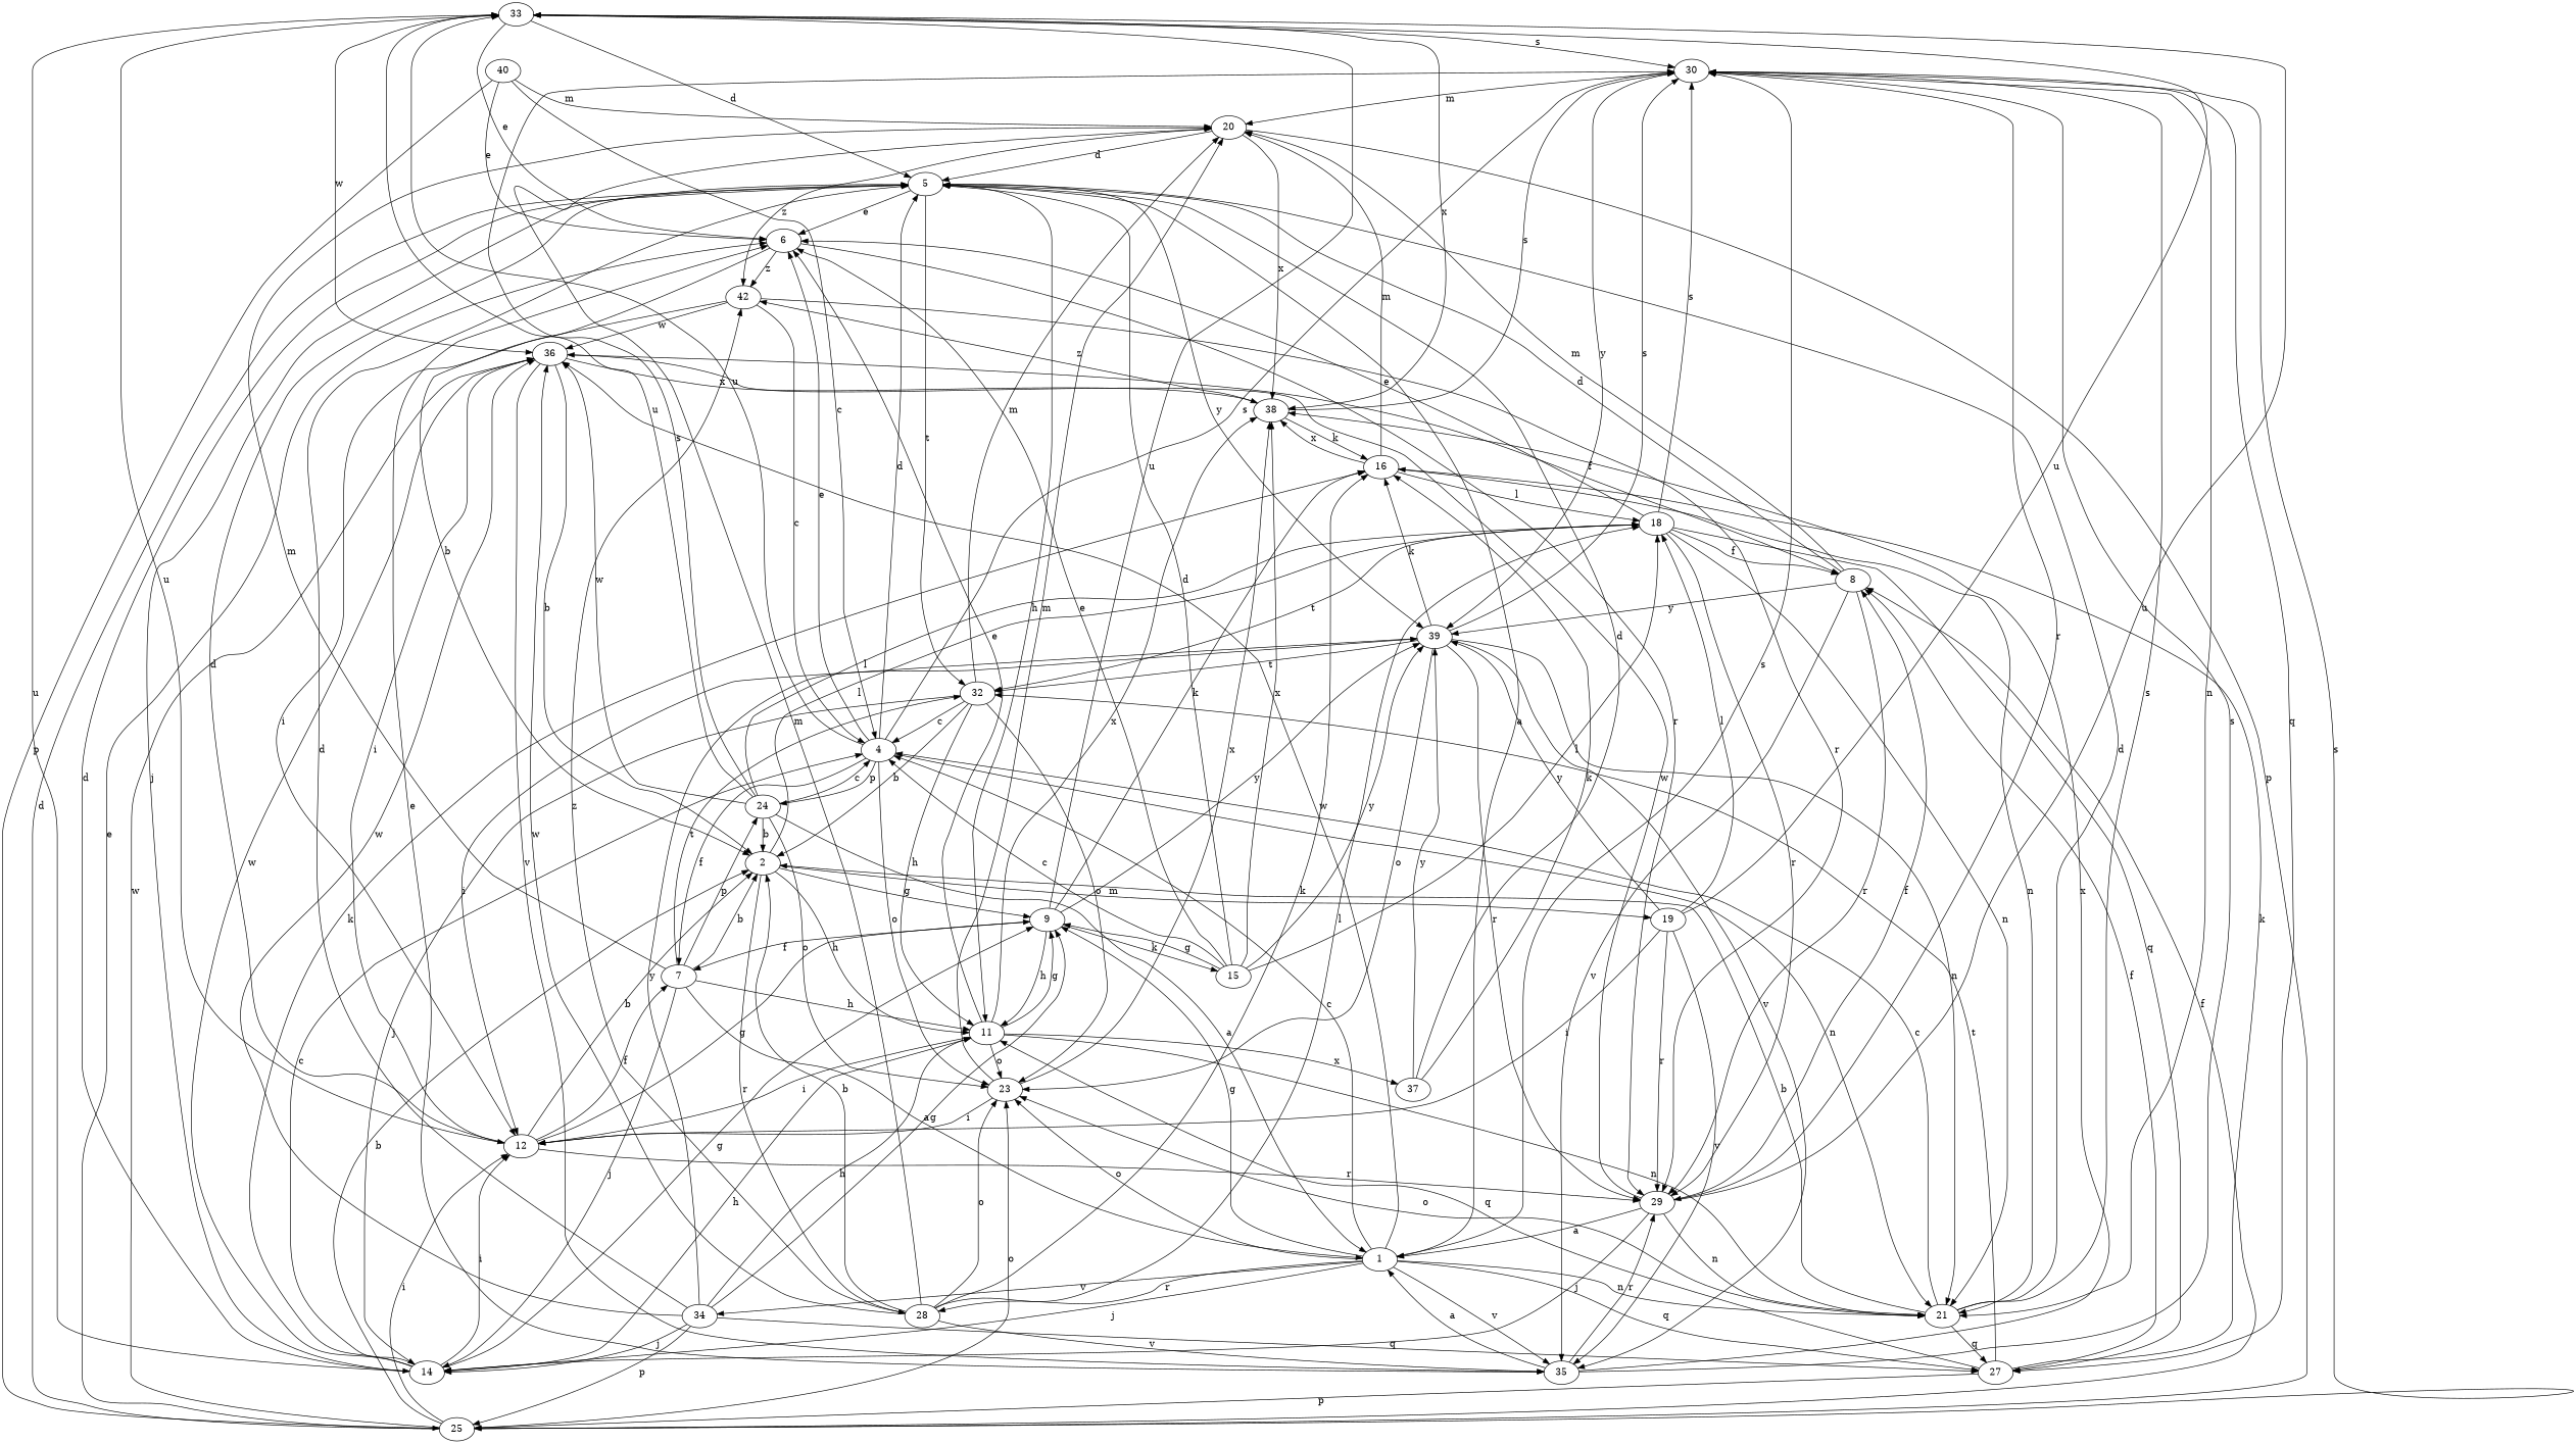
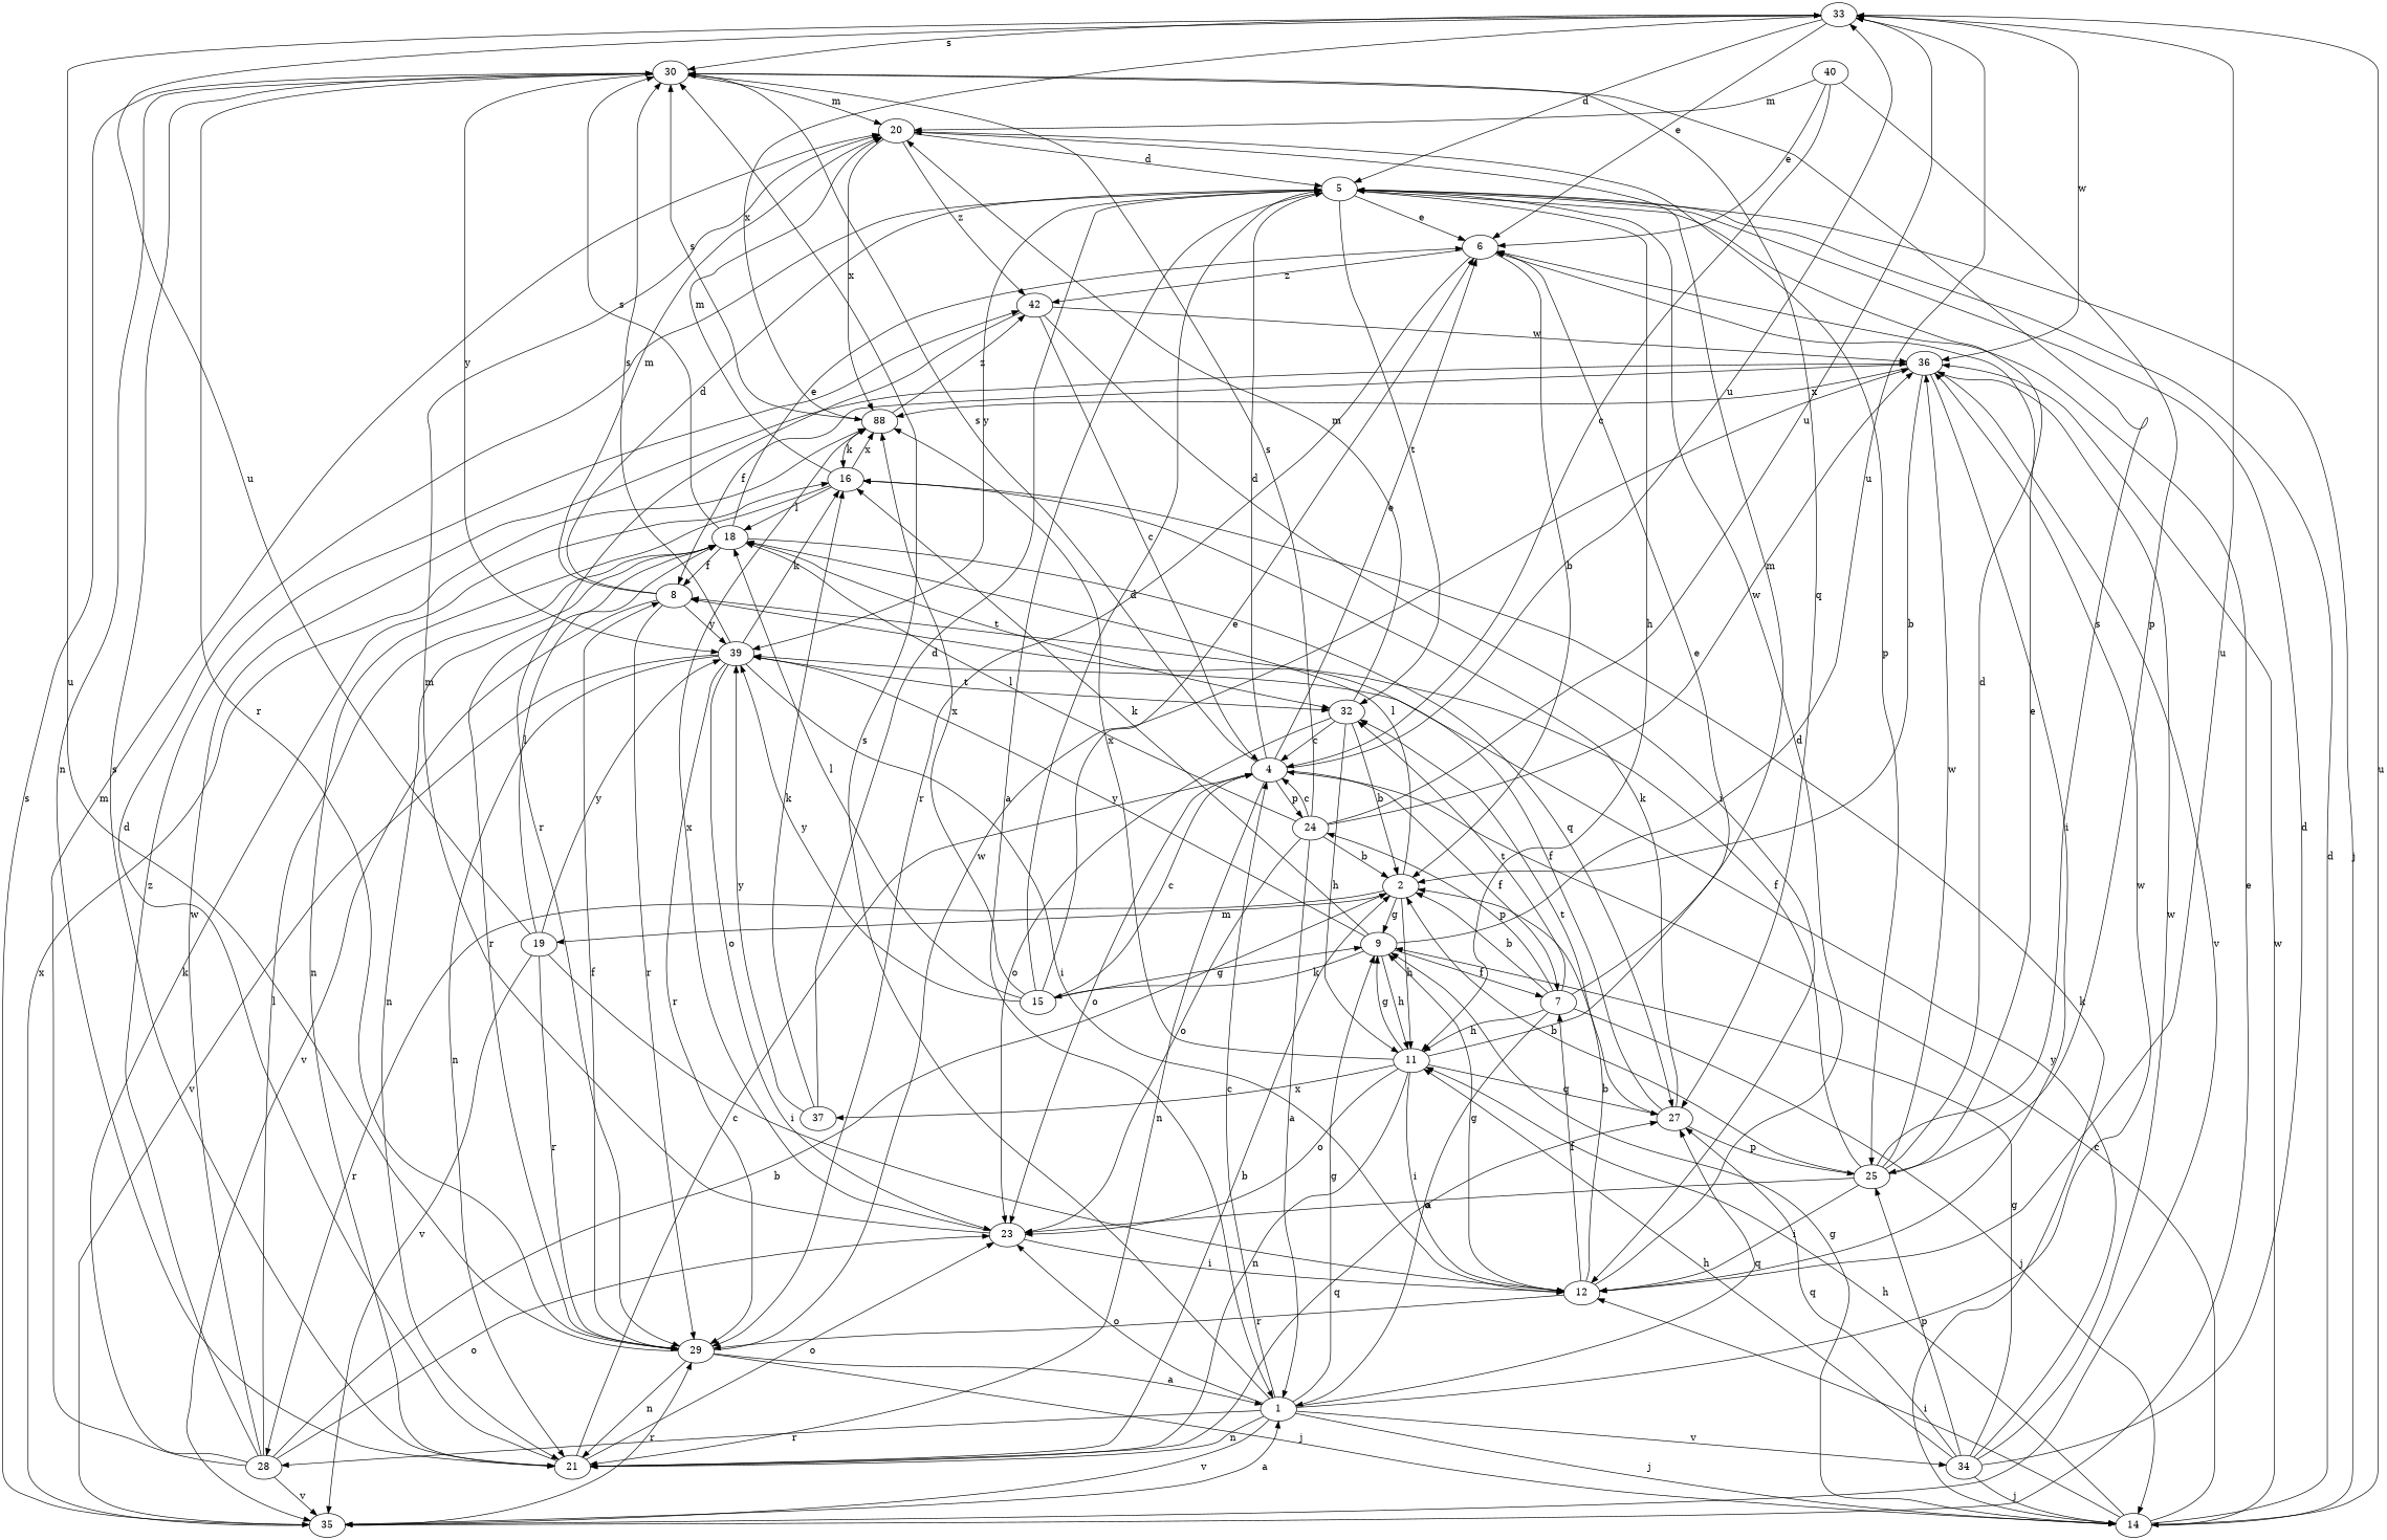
  strict digraph {
    33
    30
    36
    5
    6
-   38
+   38 [label=88]
    40
    4
    20
    25
    42
    29
    12
    1
    9
    14
    21
    23
    27
    28
    34
    35
    7
    24
    11
    39
    15
    16
    2
    32
    8
    18
    19
    37
    33 -> 30 [label=s]
    33 -> 36 [label=w]
    33 -> 5 [label=d]
    33 -> 6 [label=e]
    33 -> 38 [label=x]
    30 -> 20 [label=m]
    30 -> 29 [label=r]
    30 -> 21 [label=n]
    30 -> 27 [label=q]
    30 -> 39 [label=y]
    36 -> 38 [label=x]
    36 -> 12 [label=i]
    36 -> 35 [label=v]
    36 -> 2 [label=b]
    36 -> 8 [label=f]
    5 -> 6 [label=e]
    5 -> 1 [label=a]
    5 -> 14 [label=j]
    5 -> 11 [label=h]
    5 -> 39 [label=y]
    5 -> 32 [label=t]
    6 -> 42 [label=z]
    6 -> 29 [label=r]
    6 -> 2 [label=b]
    38 -> 30 [label=s]
    38 -> 42 [label=z]
    38 -> 16 [label=k]
    40 -> 6 [label=e]
    40 -> 4 [label=c]
    40 -> 20 [label=m]
    40 -> 25 [label=p]
    4 -> 33 [label=u]
    4 -> 30 [label=s]
    4 -> 5 [label=d]
    4 -> 6 [label=e]
    4 -> 21 [label=n]
    4 -> 23 [label=o]
    4 -> 7 [label=f]
    4 -> 24 [label=p]
    20 -> 5 [label=d]
    20 -> 38 [label=x]
    20 -> 25 [label=p]
    20 -> 42 [label=z]
    25 -> 30 [label=s]
    25 -> 36 [label=w]
    25 -> 5 [label=d]
    25 -> 6 [label=e]
    25 -> 12 [label=i]
    25 -> 23 [label=o]
    25 -> 2 [label=b]
    25 -> 8 [label=f]
    42 -> 36 [label=w]
    42 -> 4 [label=c]
    42 -> 29 [label=r]
    42 -> 12 [label=i]
    29 -> 33 [label=u]
    29 -> 36 [label=w]
    29 -> 1 [label=a]
    29 -> 14 [label=j]
    29 -> 21 [label=n]
    29 -> 8 [label=f]
    12 -> 33 [label=u]
    12 -> 5 [label=d]
    12 -> 29 [label=r]
    12 -> 9 [label=g]
    12 -> 7 [label=f]
    12 -> 2 [label=b]
    1 -> 30 [label=s]
    1 -> 36 [label=w]
    1 -> 4 [label=c]
    1 -> 9 [label=g]
    1 -> 14 [label=j]
    1 -> 21 [label=n]
    1 -> 23 [label=o]
    1 -> 27 [label=q]
    1 -> 28 [label=r]
    1 -> 34 [label=v]
    1 -> 35 [label=v]
    9 -> 33 [label=u]
    9 -> 7 [label=f]
    9 -> 11 [label=h]
    9 -> 39 [label=y]
    9 -> 15 [label=k]
    9 -> 16 [label=k]
    14 -> 33 [label=u]
    14 -> 36 [label=w]
    14 -> 5 [label=d]
    14 -> 4 [label=c]
    14 -> 12 [label=i]
    14 -> 9 [label=g]
    14 -> 11 [label=h]
    14 -> 16 [label=k]
    21 -> 30 [label=s]
    21 -> 5 [label=d]
    21 -> 4 [label=c]
    21 -> 23 [label=o]
    21 -> 27 [label=q]
    21 -> 2 [label=b]
    23 -> 38 [label=x]
    23 -> 20 [label=m]
    23 -> 12 [label=i]
    27 -> 25 [label=p]
    27 -> 16 [label=k]
    27 -> 32 [label=t]
    27 -> 8 [label=f]
    28 -> 36 [label=w]
    28 -> 20 [label=m]
    28 -> 42 [label=z]
    28 -> 23 [label=o]
    28 -> 35 [label=v]
    28 -> 16 [label=k]
    28 -> 2 [label=b]
    28 -> 18 [label=l]
    34 -> 36 [label=w]
    34 -> 5 [label=d]
    34 -> 25 [label=p]
    34 -> 9 [label=g]
    34 -> 14 [label=j]
    34 -> 27 [label=q]
    34 -> 11 [label=h]
    34 -> 39 [label=y]
    35 -> 30 [label=s]
    35 -> 6 [label=e]
    35 -> 38 [label=x]
    35 -> 29 [label=r]
    35 -> 1 [label=a]
    7 -> 20 [label=m]
    7 -> 1 [label=a]
    7 -> 14 [label=j]
    7 -> 24 [label=p]
    7 -> 11 [label=h]
    7 -> 2 [label=b]
    7 -> 32 [label=t]
    24 -> 33 [label=u]
    24 -> 30 [label=s]
    24 -> 36 [label=w]
    24 -> 4 [label=c]
    24 -> 1 [label=a]
    24 -> 23 [label=o]
    24 -> 2 [label=b]
    24 -> 18 [label=l]
    11 -> 6 [label=e]
    11 -> 38 [label=x]
    11 -> 12 [label=i]
    11 -> 9 [label=g]
    11 -> 21 [label=n]
    11 -> 23 [label=o]
-   27 -> 11 [label=q]
+   11 -> 27 [label=q]
    11 -> 37 [label=x]
    39 -> 30 [label=s]
    39 -> 29 [label=r]
    39 -> 12 [label=i]
    39 -> 21 [label=n]
    39 -> 23 [label=o]
    39 -> 35 [label=v]
    39 -> 16 [label=k]
    39 -> 32 [label=t]
    15 -> 5 [label=d]
    15 -> 6 [label=e]
    15 -> 38 [label=x]
    15 -> 4 [label=c]
    15 -> 9 [label=g]
    15 -> 39 [label=y]
    15 -> 18 [label=l]
    16 -> 38 [label=x]
    16 -> 20 [label=m]
    16 -> 21 [label=n]
    16 -> 18 [label=l]
    2 -> 9 [label=g]
    2 -> 28 [label=r]
    2 -> 11 [label=h]
    2 -> 18 [label=l]
    2 -> 19 [label=m]
    32 -> 4 [label=c]
    32 -> 20 [label=m]
-   32 -> 14 [label=j]
    32 -> 23 [label=o]
    32 -> 11 [label=h]
    32 -> 2 [label=b]
    8 -> 5 [label=d]
    8 -> 20 [label=m]
    8 -> 29 [label=r]
    8 -> 35 [label=v]
    8 -> 39 [label=y]
    18 -> 30 [label=s]
    18 -> 6 [label=e]
    18 -> 29 [label=r]
    18 -> 21 [label=n]
    18 -> 27 [label=q]
    18 -> 32 [label=t]
    18 -> 8 [label=f]
    19 -> 33 [label=u]
    19 -> 29 [label=r]
    19 -> 12 [label=i]
    19 -> 35 [label=v]
    19 -> 39 [label=y]
    19 -> 18 [label=l]
    37 -> 5 [label=d]
    37 -> 39 [label=y]
    37 -> 16 [label=k]
  }
